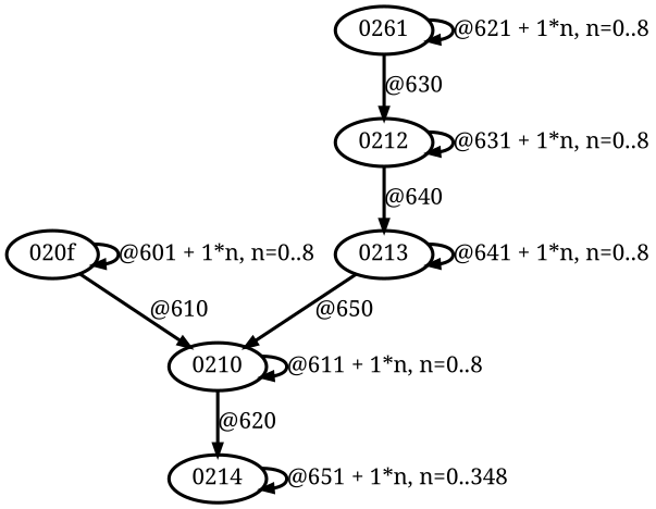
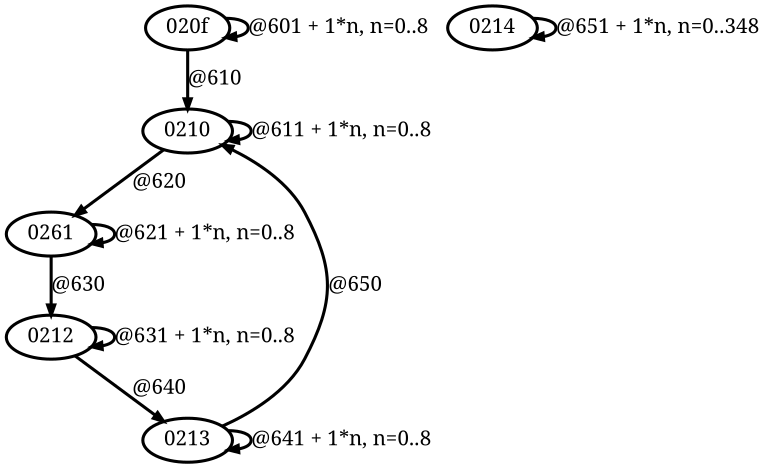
  digraph {
    fontname="Noto Serif"
    node [fontname="Noto Serif" fontsize=20 penwidth=3 shape=oval style=rounded]
    edge [arrowsize=1 color=black fontname="Noto Serif" fontsize=20 penwidth=3 style=bold]
    "020f"
    0210
    n3 [label=0261]
    0212
    0213
    0214
    "020f" -> "020f" [label="@601 + 1*n, n=0..8"]
    "020f" -> 0210 [label="@610"]
    0210 -> 0210 [label="@611 + 1*n, n=0..8"]
-   0210 -> 0214 [label="@620"]
+   0210 -> n3 [label="@620"]
    n3 -> n3 [label="@621 + 1*n, n=0..8"]
    n3 -> 0212 [label="@630"]
    0212 -> 0212 [label="@631 + 1*n, n=0..8"]
    0212 -> 0213 [label="@640"]
    0213 -> 0210 [label="@650"]
    0213 -> 0213 [label="@641 + 1*n, n=0..8"]
    0214 -> 0214 [label="@651 + 1*n, n=0..348"]
  }
